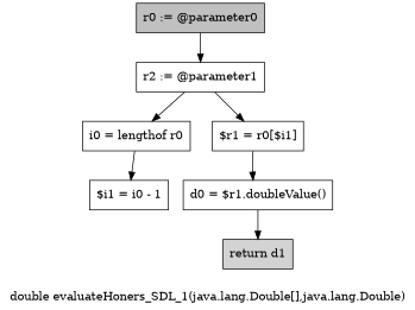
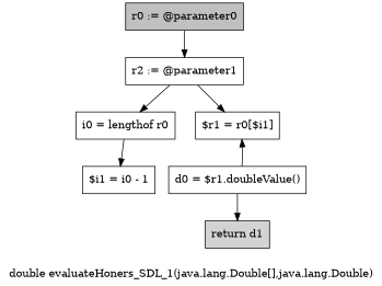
  digraph {
    label="double evaluateHoners_SDL_1(java.lang.Double[],java.lang.Double)"
    node [shape=box]
    n1 [fillcolor=gray label="r0 := @parameter0" style=filled]
    n2 [label="r2 := @parameter1"]
    n3 [label="i0 = lengthof r0"]
    n4 [label="$r1 = r0[$i1]"]
    n5 [label="$i1 = i0 - 1"]
    n6 [label="d0 = $r1.doubleValue()"]
    n7 [fillcolor=lightgray label="return d1" style=filled]
    n1 -> n2
    n2 -> n3
    n2 -> n4
    n3 -> n5
-   n4 -> n6
+   n6 -> n4
    n6 -> n7
  }
